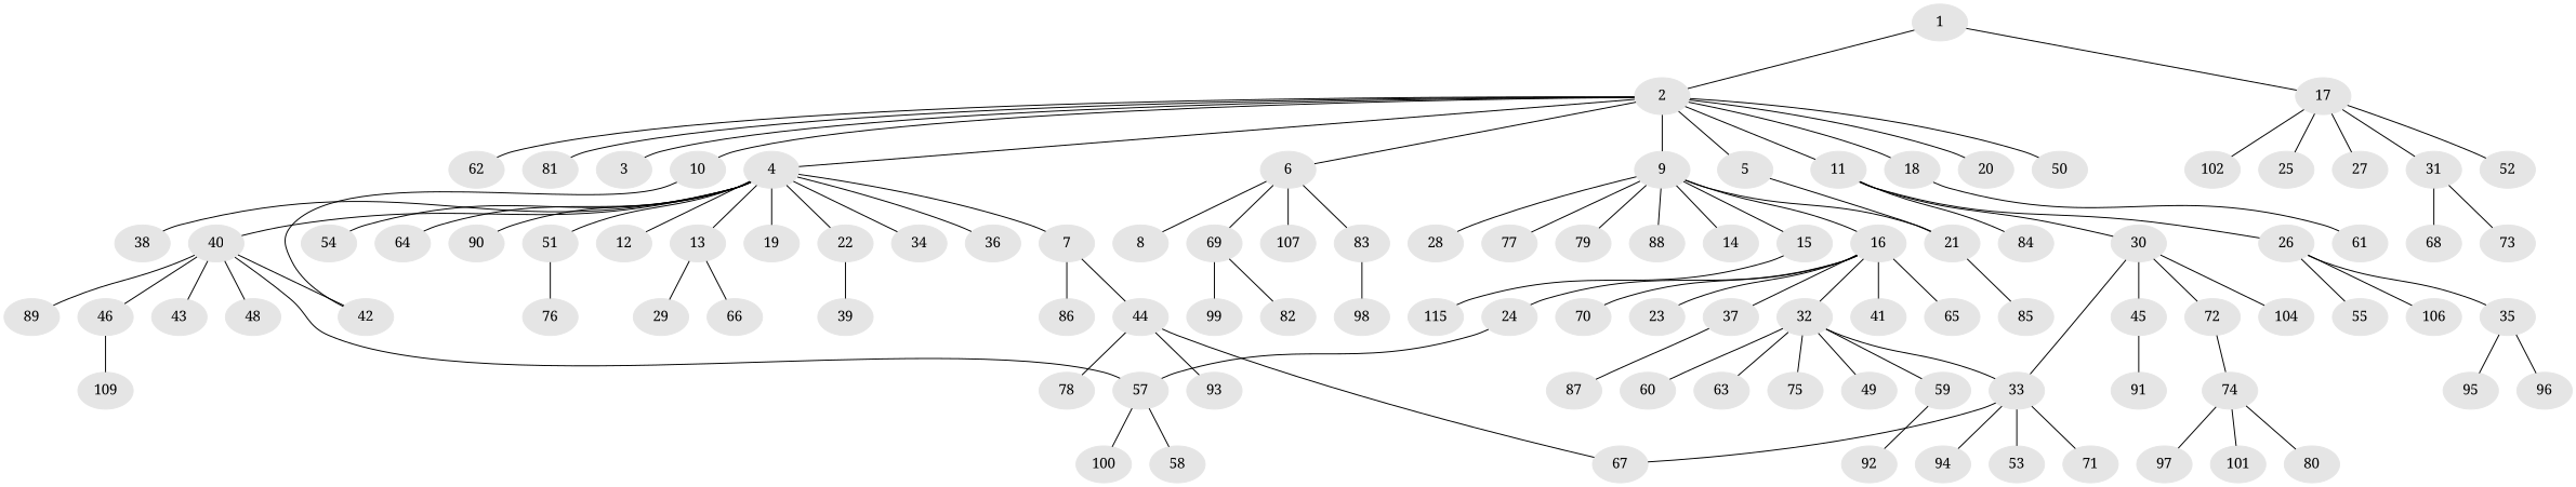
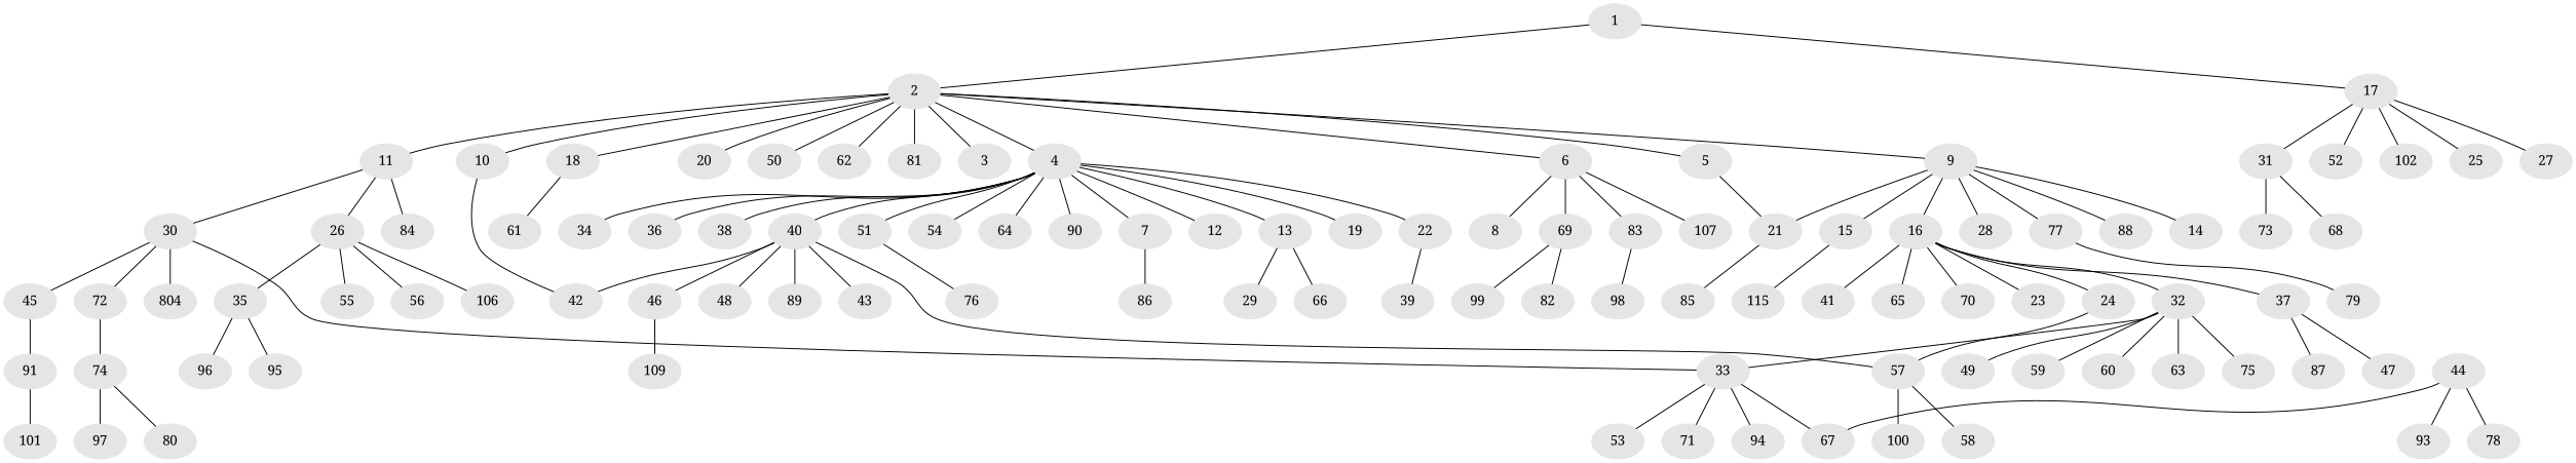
  graph {
    fontname="Noto Serif"
    node [color=gray90 fontname="Noto Serif" style=filled]
    edge [fontname="Noto Serif"]
    1
    2
    17
    3
    4
    5
    6
    9
    10
    11
    18
    20
    50
    62
    81
    25
    27
    31
    52
    102
    7
    12
    13
    19
    22
    34
    36
    38
    40
    51
    54
    64
    90
    21
    8
    69
    83
    107
    14
    15
    16
    28
    77
    79
    88
    42
    26
    30
    84
    61
    44
    86
    29
    66
    39
    57
    43
    46
    48
    89
    76
    85
    82
    99
    98
    67
    78
    93
    n69 [label=115]
    23
    24
    32
    37
    41
    65
    70
    35
    55
+   56
    106
    33
    45
    72
-   104
+   104 [label=804]
    49
    59
    60
    63
    75
+   47
    87
    68
    73
    58
    100
    95
    96
    53
    71
    94
    91
    74
-   92
    n104 [label=109]
    80
    97
    101
    1 -- 2
    1 -- 17
    2 -- 3
    2 -- 4
    2 -- 5
    2 -- 6
    2 -- 9
    2 -- 10
    2 -- 11
    2 -- 18
    2 -- 20
    2 -- 50
    2 -- 62
    2 -- 81
    17 -- 25
    17 -- 27
    17 -- 31
    17 -- 52
    17 -- 102
    4 -- 7
    4 -- 12
    4 -- 13
    4 -- 19
    4 -- 22
    4 -- 34
    4 -- 36
    4 -- 38
    4 -- 40
    4 -- 51
    4 -- 54
    4 -- 64
    4 -- 90
    5 -- 21
    6 -- 8
    6 -- 69
    6 -- 83
    6 -- 107
    9 -- 21
    9 -- 14
    9 -- 15
    9 -- 16
    9 -- 28
    9 -- 77
-   9 -- 79
+   77 -- 79
    9 -- 88
    10 -- 42
    11 -- 26
    11 -- 30
    11 -- 84
    18 -- 61
    31 -- 68
    31 -- 73
-   7 -- 44
    7 -- 86
    13 -- 29
    13 -- 66
    22 -- 39
    40 -- 42
    40 -- 57
    40 -- 43
    40 -- 46
    40 -- 48
    40 -- 89
    51 -- 76
    21 -- 85
    69 -- 82
    69 -- 99
    83 -- 98
    15 -- n69
    16 -- 23
    16 -- 24
    16 -- 32
    16 -- 37
    16 -- 41
    16 -- 65
    16 -- 70
    26 -- 35
    26 -- 55
+   26 -- 56
    26 -- 106
    30 -- 33
    30 -- 45
    30 -- 72
    30 -- 104
    44 -- 67
    44 -- 78
    44 -- 93
    57 -- 58
    57 -- 100
    46 -- n104
    24 -- 57
    32 -- 33
    32 -- 49
    32 -- 59
    32 -- 60
    32 -- 63
    32 -- 75
+   37 -- 47
    37 -- 87
    35 -- 95
    35 -- 96
    33 -- 67
    33 -- 53
    33 -- 71
    33 -- 94
    45 -- 91
    72 -- 74
-   59 -- 92
    74 -- 80
    74 -- 97
-   74 -- 101
+   91 -- 101
  }
